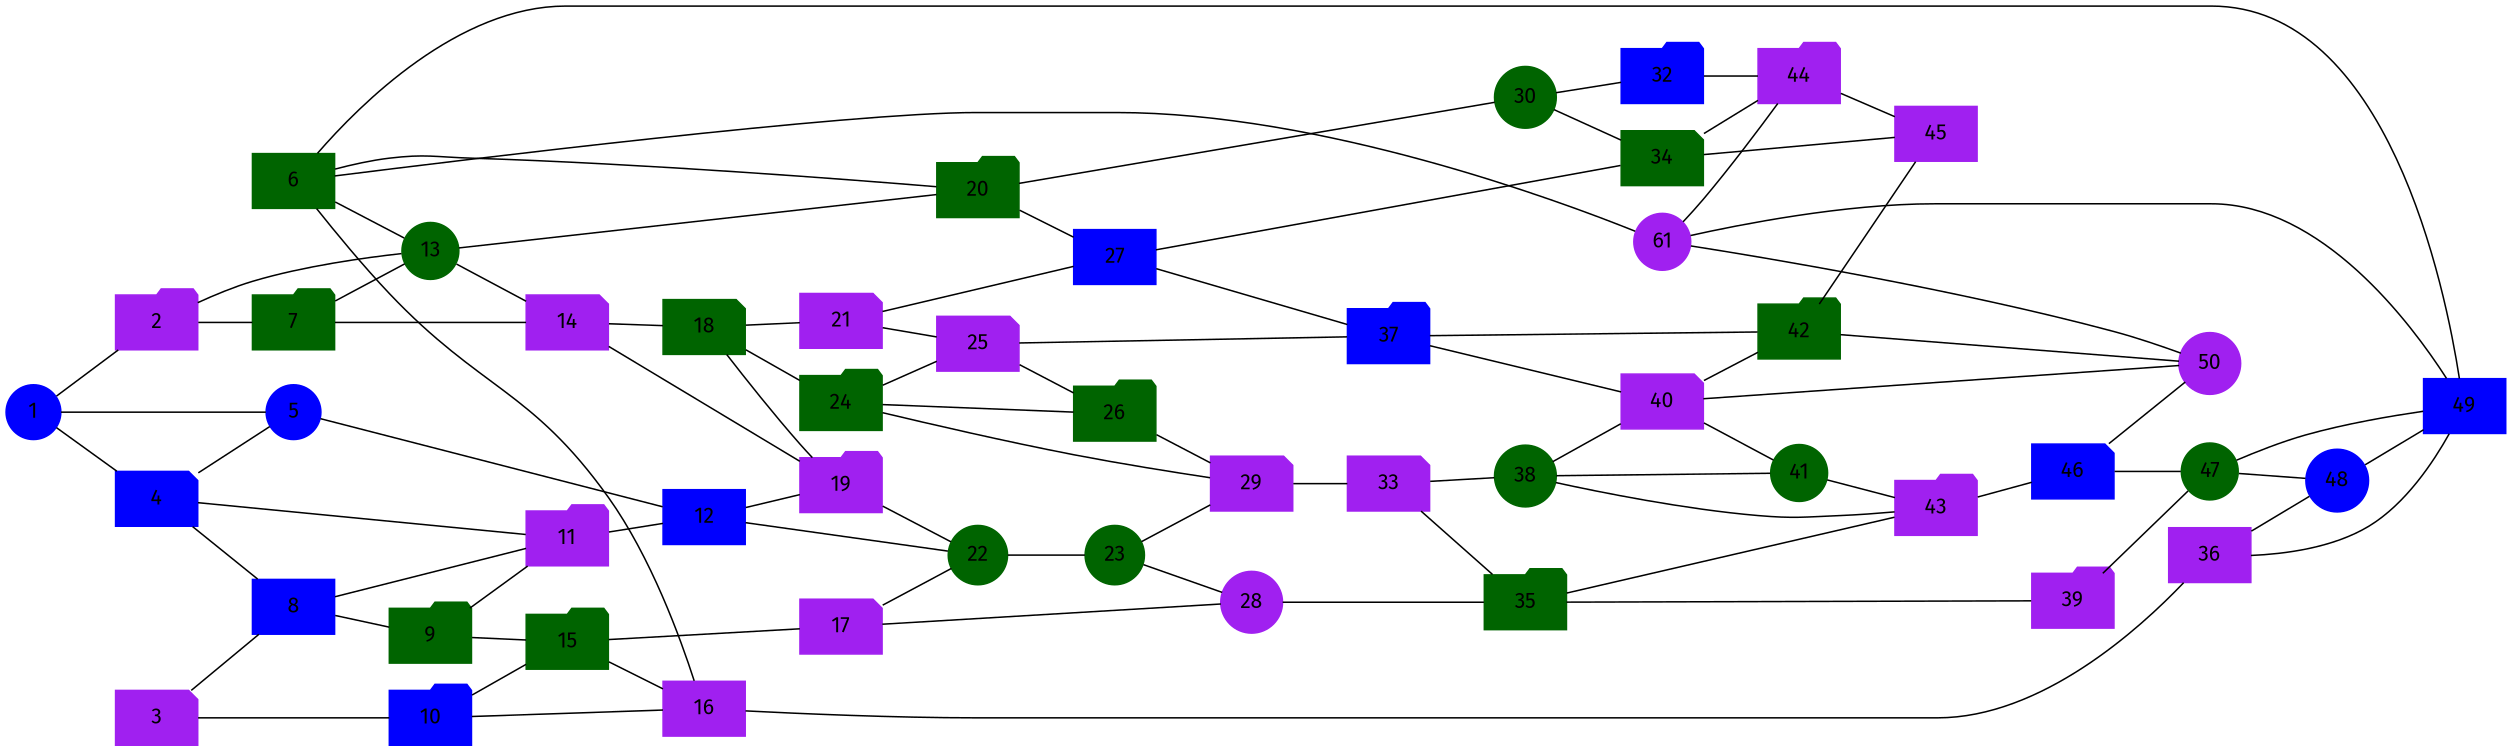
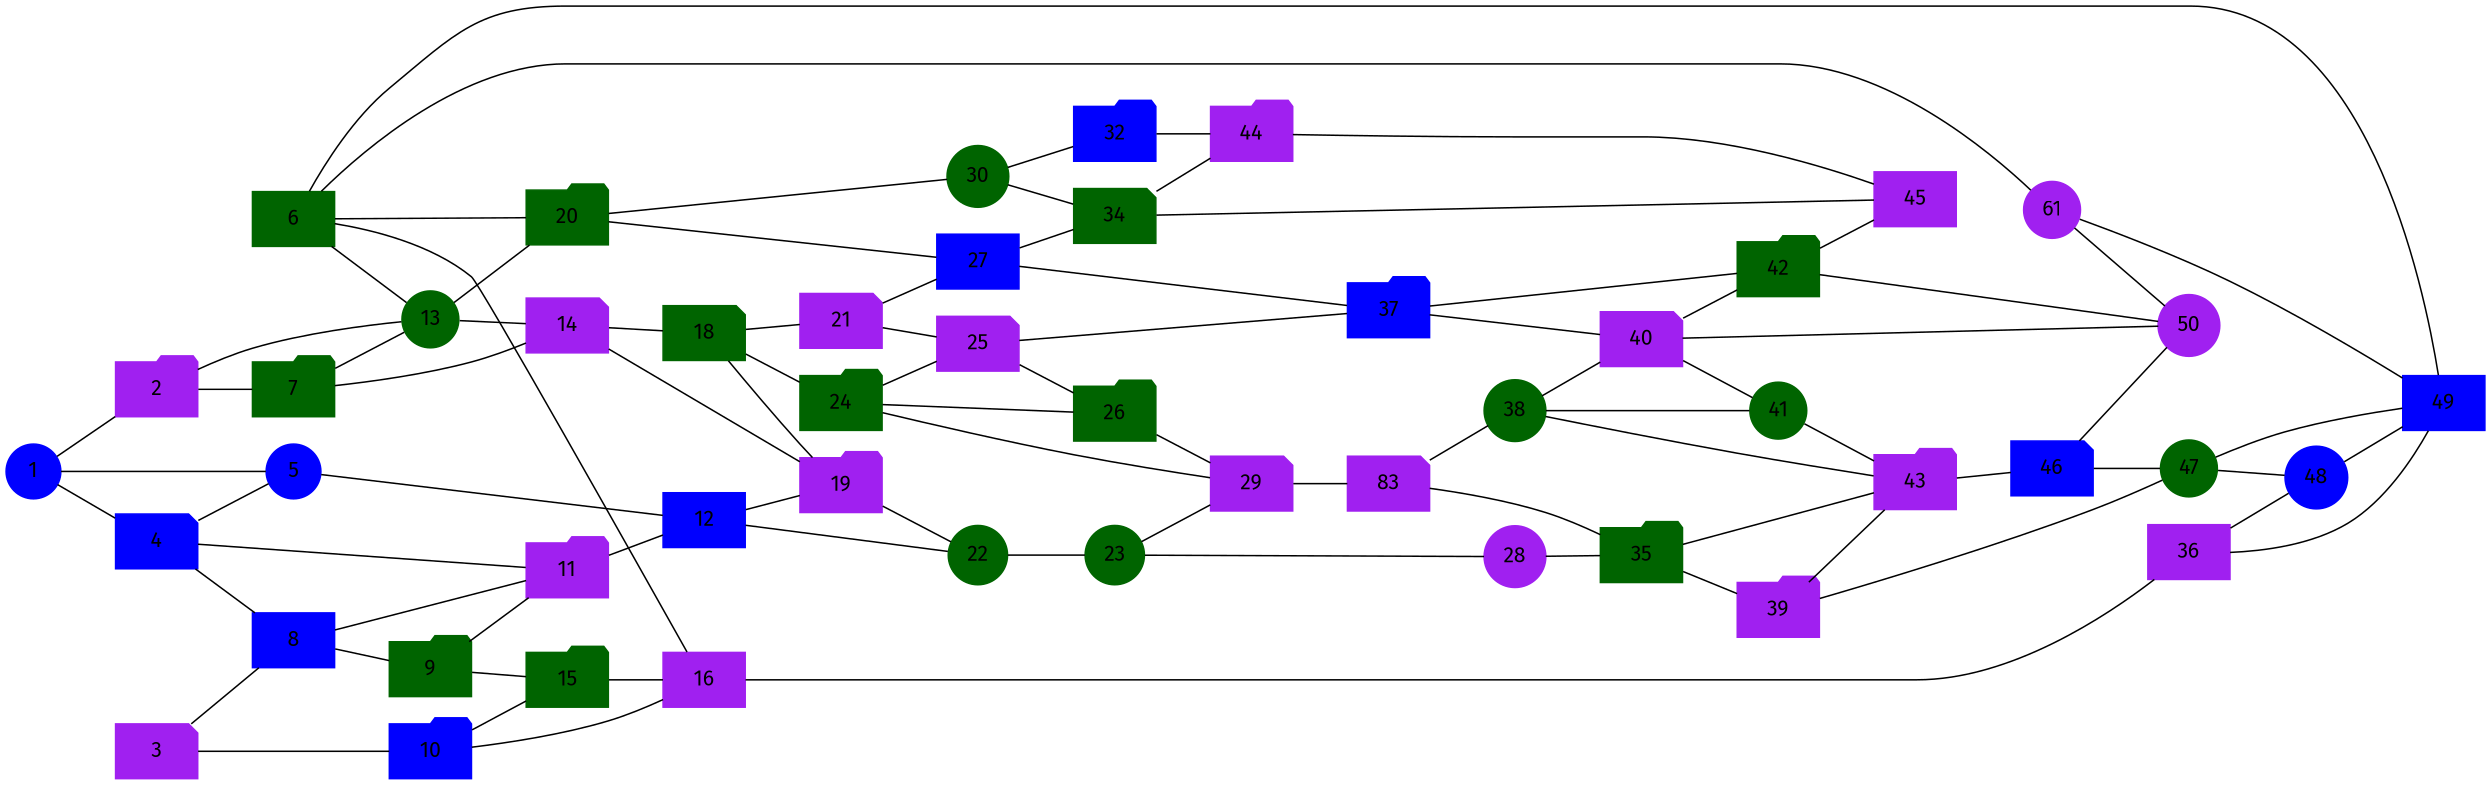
  graph {
    fontname="Fira Sans"
    rankdir=LR
    node [color=purple fontname="Fira Sans" shape=folder style=filled]
    edge [fontname="Fira Sans" weight=1.0]
    1 [color=blue shape=circle]
    2
    4 [color=blue shape=note]
    5 [color=blue shape=circle]
    7 [color=darkgreen]
    13 [color=darkgreen shape=circle]
    8 [color=blue shape=box]
    11
    12 [color=blue shape=box]
    14 [shape=note]
    20 [color=darkgreen]
    3 [shape=note]
    10 [color=blue]
    9 [color=darkgreen]
    16 [shape=box]
    15 [color=darkgreen]
    19
    22 [color=darkgreen shape=circle]
    6 [color=darkgreen shape=box]
    n20 [label=61 shape=circle]
    49 [color=blue shape=box]
    36 [shape=box]
    27 [color=blue shape=box]
    30 [color=darkgreen shape=circle]
    44
    50 [shape=circle]
    18 [color=darkgreen shape=note]
-   17 [shape=note]
    23 [color=darkgreen shape=circle]
    21 [shape=note]
    24 [color=darkgreen]
    28 [shape=circle]
    48 [color=blue shape=circle]
    35 [color=darkgreen]
    25 [shape=note]
    29 [shape=note]
    26 [color=darkgreen]
    37 [color=blue]
    34 [color=darkgreen shape=note]
    32 [color=blue]
-   33 [shape=note]
+   33 [shape=note label=83]
    40 [shape=note]
    42 [color=darkgreen]
    45 [shape=box]
    38 [color=darkgreen shape=circle]
    39
    43
    41 [color=darkgreen shape=circle]
    47 [color=darkgreen shape=circle]
    46 [color=blue shape=note]
    1 -- 2
    1 -- 4
    1 -- 5
    2 -- 7
    2 -- 13
    4 -- 5
    4 -- 8
    4 -- 11
    5 -- 12
    7 -- 13
    7 -- 14 [weight=2.0]
    13 -- 14
    13 -- 20
    8 -- 11
    8 -- 9
    11 -- 12
    12 -- 19
    12 -- 22
    14 -- 19
    14 -- 18
    20 -- 27
    20 -- 30
    3 -- 8
    3 -- 10 [weight=2.0]
    10 -- 16
    10 -- 15
    9 -- 11
    9 -- 15
    16 -- 36
    15 -- 16
-   15 -- 17
    19 -- 22
    22 -- 23
    6 -- 13 [weight=2.0]
    6 -- 20
    6 -- 16
    6 -- n20
    6 -- 49
    n20 -- 49
-   n20 -- 44
    n20 -- 50
    36 -- 49
    36 -- 48 [weight=2.0]
    27 -- 37
    27 -- 34
    30 -- 34
    30 -- 32
    44 -- 45
    18 -- 19
    18 -- 21
    18 -- 24
-   17 -- 22
-   17 -- 28
    23 -- 28
    23 -- 29
    21 -- 27
    21 -- 25
    24 -- 25
    24 -- 29
    24 -- 26
    28 -- 35
    48 -- 49
    35 -- 39
    35 -- 43
    25 -- 26
    25 -- 37
    29 -- 33
    26 -- 29
    37 -- 40
    37 -- 42
    34 -- 44
    34 -- 45
    32 -- 44 [weight=2.0]
    33 -- 35
    33 -- 38
    40 -- 50
    40 -- 42
    40 -- 41
    42 -- 50
    42 -- 45
    38 -- 40
    38 -- 43
    38 -- 41
+   39 -- 43
    39 -- 47
    43 -- 46
    41 -- 43
    47 -- 49
    47 -- 48
    46 -- 50
    46 -- 47
  }
